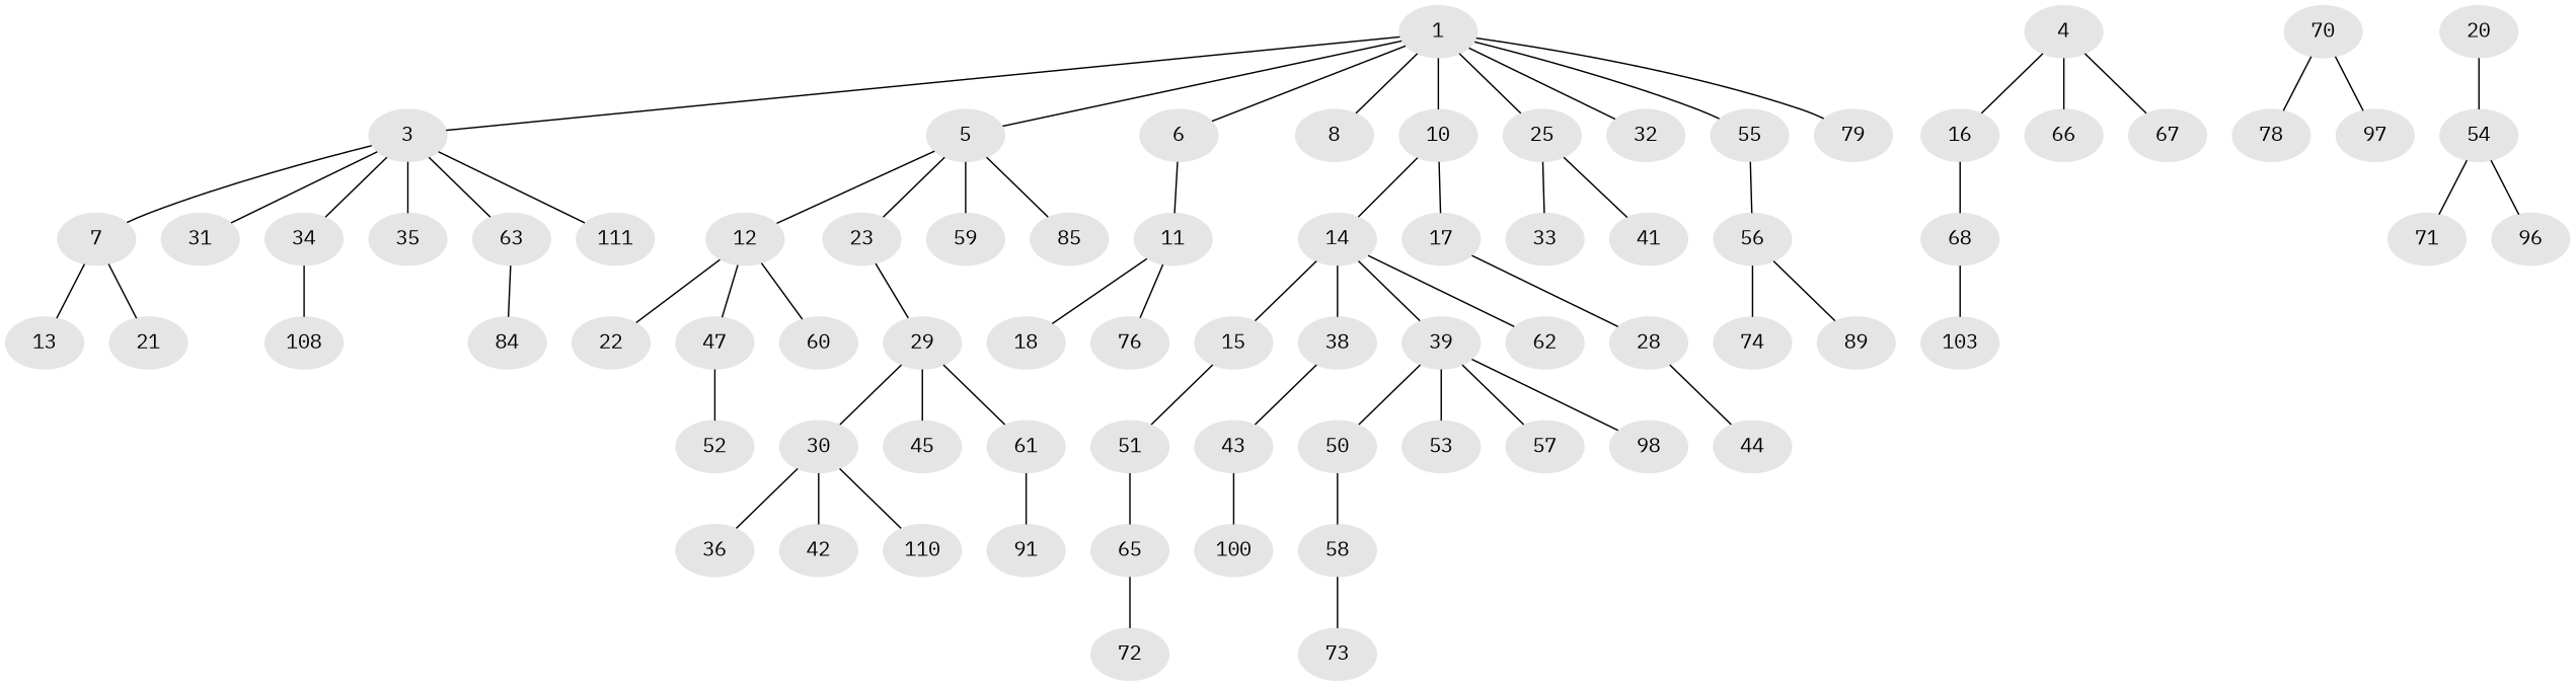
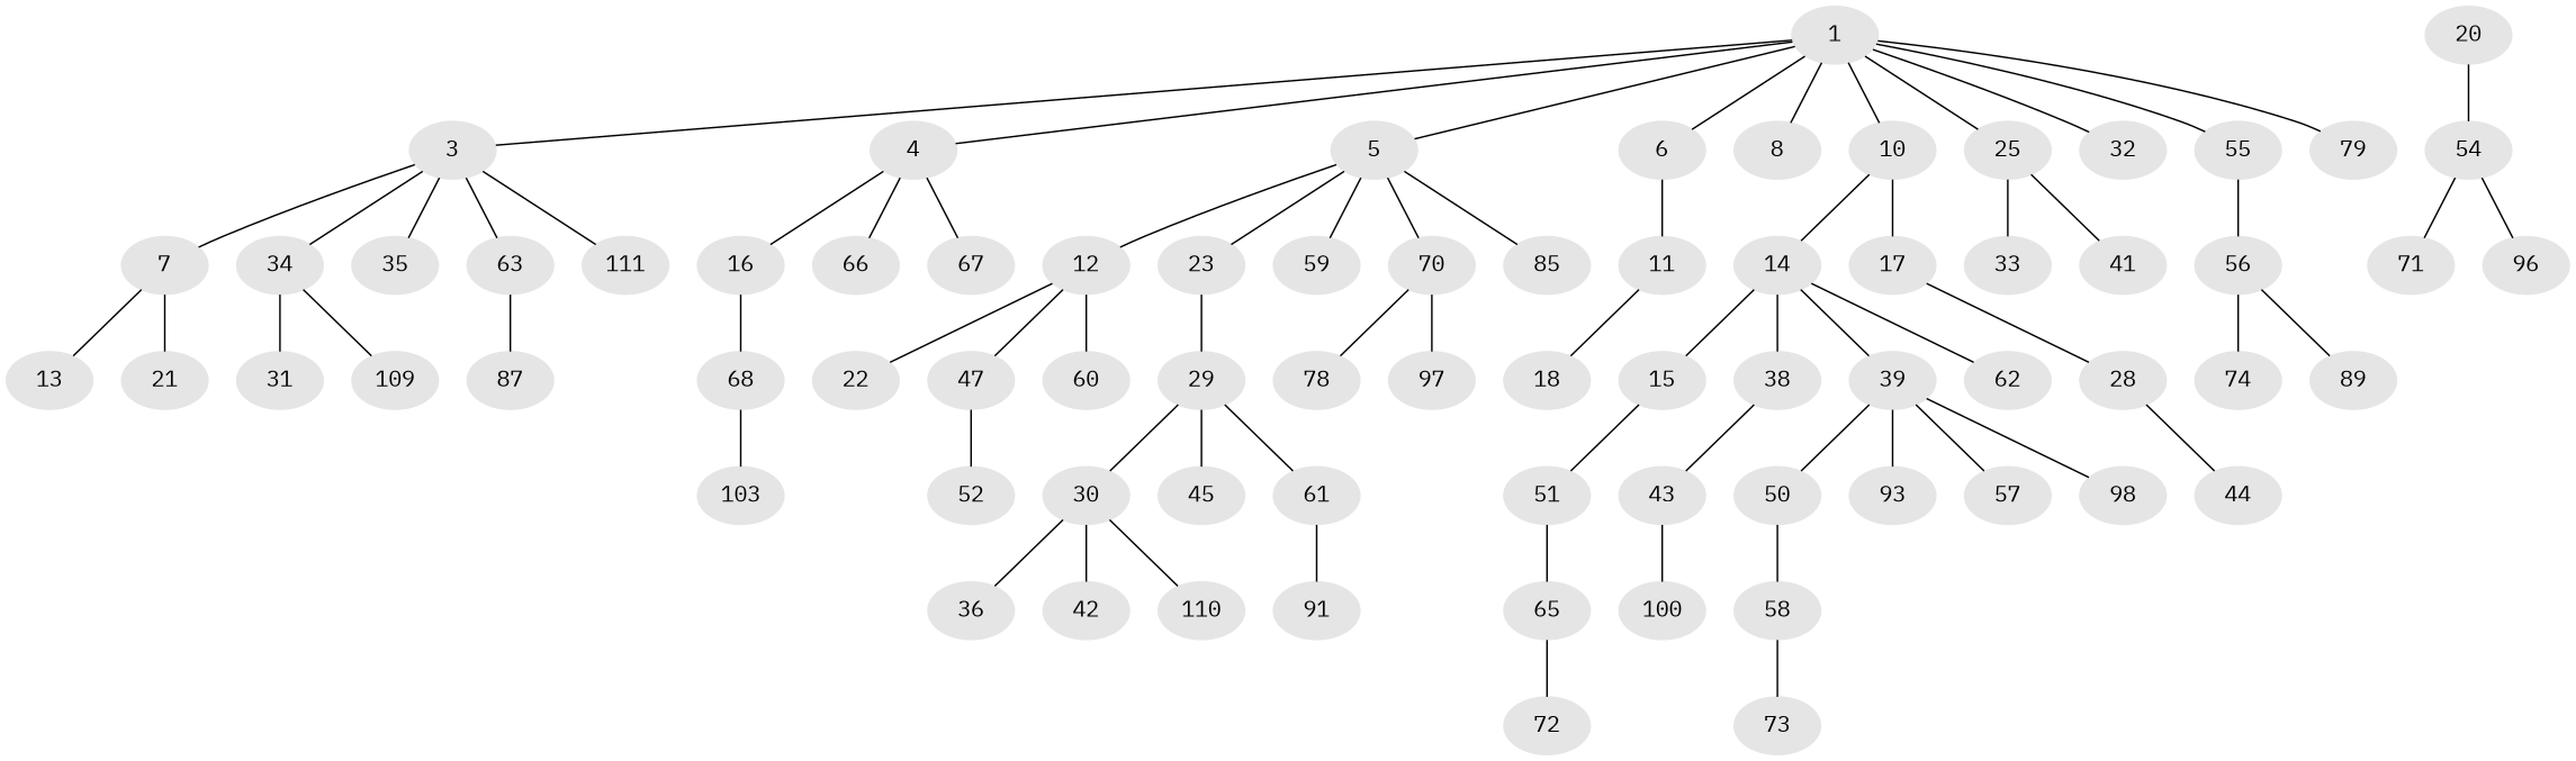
  graph {
    fontname="IBM Plex Mono"
    node [color=gray90 fontname="IBM Plex Mono" style=filled]
    edge [fontname="IBM Plex Mono"]
    1 [super="+2"]
    3
    4
    5 [super="+19+9"]
    6 [super="+69"]
    8
    10
    25 [super="+48"]
    32
    55
    79
    7
    31
    34
    35 [super="+105"]
    63
    111
    16
    66 [super="+88"]
    67
    12
    23 [super="+26"]
    59
    70
    85
    11
    14 [super="+27"]
    17
    33
    41 [super="+84+104+64"]
    56
    13
    21 [super="+75"]
-   109 [label=108]
-   87 [label=84]
+   109
+   87
    68
    22 [super="+24"]
    47
    60 [super="+107"]
    20
    54
    29 [super="+49"]
    78
    97
    18
-   76
    15 [super="+46"]
    38
    39 [super="+40"]
    62
    28
    52 [super="+82"]
    51
    43
    50
-   53
+   53 [label=93]
    57
    98
    65
    103
    44
    71
    96
    30
    45
    61
    36 [super="+80"]
    42 [super="+92+83"]
    110
    91
    100
    58
    73
    72 [super="+99"]
    74 [super="+108"]
    89 [super="+102+90"]
    1 -- 3
+   1 -- 4
    1 -- 5
    1 -- 6
    1 -- 8
    1 -- 10
    1 -- 25
    1 -- 32
    1 -- 55
    1 -- 79
    3 -- 7
-   3 -- 31
+   34 -- 31
    3 -- 34
    3 -- 35
    3 -- 63
    3 -- 111
    4 -- 16
    4 -- 66
    4 -- 67
    5 -- 12
    5 -- 23
    5 -- 59
+   5 -- 70
    5 -- 85
    6 -- 11
    10 -- 14
    10 -- 17
    25 -- 33
    25 -- 41
    55 -- 56
    7 -- 13
    7 -- 21
    34 -- 109
    63 -- 87
    16 -- 68
    12 -- 22
    12 -- 47
    12 -- 60
    23 -- 29
    70 -- 78
    70 -- 97
    11 -- 18
-   11 -- 76
    14 -- 15
    14 -- 38
    14 -- 39
    14 -- 62
    17 -- 28
    56 -- 74
    56 -- 89
    68 -- 103
    47 -- 52
    20 -- 54
    54 -- 71
    54 -- 96
    29 -- 30
    29 -- 45
    29 -- 61
    15 -- 51
    38 -- 43
    39 -- 50
    39 -- 53
    39 -- 57
    39 -- 98
    28 -- 44
    51 -- 65
    43 -- 100
    50 -- 58
    65 -- 72
    30 -- 36
    30 -- 42
    30 -- 110
    61 -- 91
    58 -- 73
  }
